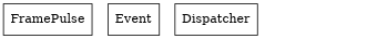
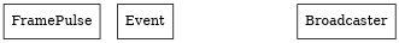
  strict digraph {
    rankdir=TB
    node [shape=record]
    n1 [label=FramePulse]
    n2 [label=Event]
-   n3 [label=Dispatcher]
+   n4 [label=Broadcaster]
  }
